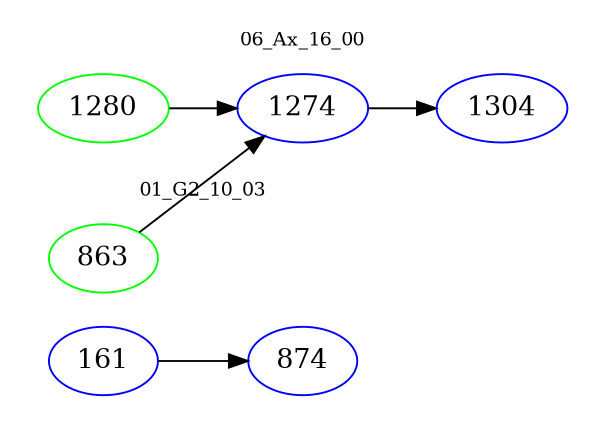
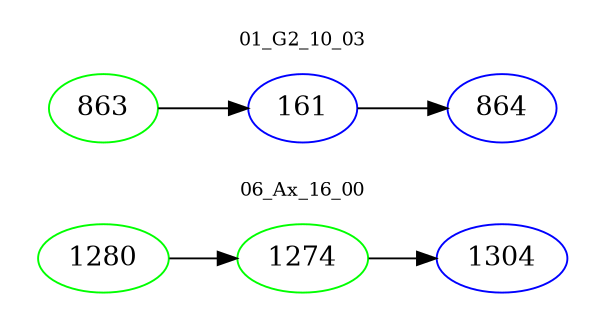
  digraph {
    rankdir=LR
    node [color=blue]
    edge [color=black]
    n1 [color=green label=1280]
-   n2 [label=1274]
+   n2 [color=green label=1274]
    n3 [label=1304]
    n4 [color=green label=863]
    n5 [label=161]
-   n6 [label=874]
+   n6 [label=864]
    subgraph cluster_1 {
      color=white
      fontsize=10
      label="06_Ax_16_00"
      n1
      n2
      n3
    }
    subgraph cluster_2 {
      color=white
      fontsize=10
      label="01_G2_10_03"
      n4
      n5
      n6
    }
    n1 -> n2
    n2 -> n3
-   n4 -> n2
+   n4 -> n5
    n5 -> n6
  }
